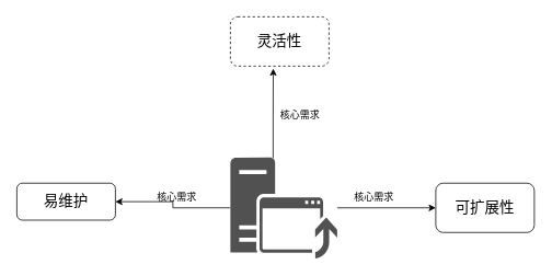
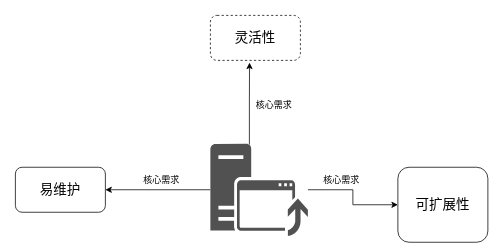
  <mxCell id="0" />
  <mxCell id="1" parent="0" />
  <mxCell id="2" style="edgeStyle=orthogonalEdgeStyle;rounded=0;orthogonalLoop=1;jettySize=auto;html=1;exitX=0.4;exitY=0.01;exitDx=0;exitDy=0;exitPerimeter=0;entryX=0.435;entryY=1.05;entryDx=0;entryDy=0;entryPerimeter=0;" edge="1" parent="1" source="5" target="6"><mxGeometry relative="1" as="geometry" /></mxCell>
  <mxCell id="3" style="edgeStyle=orthogonalEdgeStyle;rounded=0;orthogonalLoop=1;jettySize=auto;html=1;exitX=0;exitY=0.5;exitDx=0;exitDy=0;exitPerimeter=0;entryX=1;entryY=0.5;entryDx=0;entryDy=0;" edge="1" parent="1" source="5" target="8"><mxGeometry relative="1" as="geometry" /></mxCell>
  <mxCell id="4" style="edgeStyle=orthogonalEdgeStyle;rounded=0;orthogonalLoop=1;jettySize=auto;html=1;entryX=0;entryY=0.5;entryDx=0;entryDy=0;" edge="1" parent="1" source="5" target="7"><mxGeometry relative="1" as="geometry" /></mxCell>
  <mxCell id="5" value="" style="pointerEvents=1;shadow=0;dashed=0;html=1;strokeColor=none;labelPosition=center;verticalLabelPosition=bottom;verticalAlign=top;align=center;fillColor=#515151;shape=mxgraph.mscae.system_center.software_update_point" vertex="1" parent="1"><mxGeometry x="280" y="191" width="130" height="123" as="geometry" /></mxCell>
  <mxCell id="6" value="&lt;font style=&quot;font-size: 18px&quot;&gt;灵活性&lt;/font&gt;" style="rounded=1;whiteSpace=wrap;html=1;dashed=1;" vertex="1" parent="1"><mxGeometry x="280" y="20" width="120" height="60" as="geometry" /></mxCell>
- <mxCell id="7" value="&lt;span style=&quot;font-size: 18px&quot;&gt;可扩展性&lt;/span&gt;" style="rounded=1;whiteSpace=wrap;html=1;" vertex="1" parent="1"><mxGeometry x="530" y="222.5" width="120" height="60" as="geometry" /></mxCell>
- <mxCell id="8" value="&lt;span style=&quot;font-size: 18px&quot;&gt;易维护&lt;/span&gt;" style="rounded=1;whiteSpace=wrap;html=1;" vertex="1" parent="1"><mxGeometry x="20" y="222.5" width="120" height="45" as="geometry" /></mxCell>
+ <mxCell id="7" value="&lt;span style=&quot;font-size: 18px&quot;&gt;可扩展性&lt;/span&gt;" style="rounded=1;whiteSpace=wrap;html=1;" vertex="1" parent="1"><mxGeometry x="530" y="222.5" width="120" height="100" as="geometry" /></mxCell>
+ <mxCell id="8" value="&lt;span style=&quot;font-size: 18px&quot;&gt;易维护&lt;/span&gt;" style="rounded=1;whiteSpace=wrap;html=1;" vertex="1" parent="1"><mxGeometry x="20" y="222.5" width="120" height="60" as="geometry" /></mxCell>
  <mxCell id="9" value="核心需求" style="text;html=1;strokeColor=none;fillColor=none;align=center;verticalAlign=middle;whiteSpace=wrap;rounded=0;" vertex="1" parent="1"><mxGeometry x="340" y="130" width="50" height="20" as="geometry" /></mxCell>
  <mxCell id="10" value="核心需求" style="text;html=1;strokeColor=none;fillColor=none;align=center;verticalAlign=middle;whiteSpace=wrap;rounded=0;" vertex="1" parent="1"><mxGeometry x="430" y="230" width="50" height="20" as="geometry" /></mxCell>
  <mxCell id="11" value="核心需求" style="text;html=1;strokeColor=none;fillColor=none;align=center;verticalAlign=middle;whiteSpace=wrap;rounded=0;" vertex="1" parent="1"><mxGeometry x="190" y="230" width="50" height="20" as="geometry" /></mxCell>
